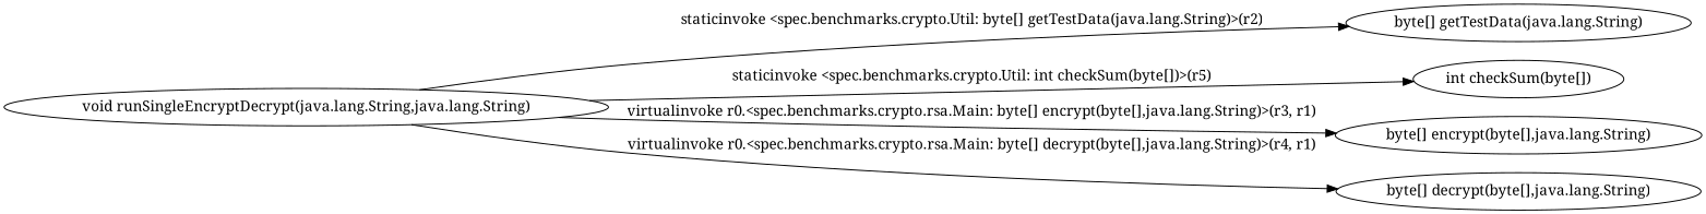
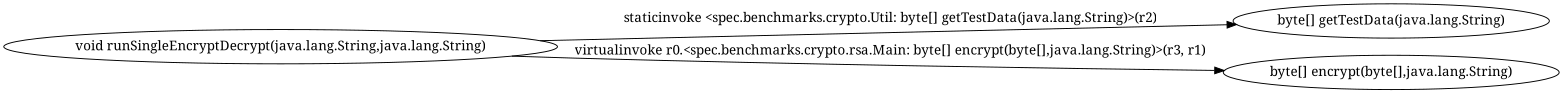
  digraph {
    fontname="Noto Serif"
    rankdir=LR
    node [fontname="Noto Serif"]
    edge [fontname="Noto Serif"]
    n1 [label="byte[] getTestData(java.lang.String)"]
-   n2 [label="int checkSum(byte[])"]
    n3 [label="byte[] encrypt(byte[],java.lang.String)"]
    n4 [label="void runSingleEncryptDecrypt(java.lang.String,java.lang.String)"]
-   n5 [label="byte[] decrypt(byte[],java.lang.String)"]
    n4 -> n1 [label="staticinvoke <spec.benchmarks.crypto.Util: byte[] getTestData(java.lang.String)>(r2)"]
-   n4 -> n2 [label="staticinvoke <spec.benchmarks.crypto.Util: int checkSum(byte[])>(r5)"]
    n4 -> n3 [label="virtualinvoke r0.<spec.benchmarks.crypto.rsa.Main: byte[] encrypt(byte[],java.lang.String)>(r3, r1)"]
-   n4 -> n5 [label="virtualinvoke r0.<spec.benchmarks.crypto.rsa.Main: byte[] decrypt(byte[],java.lang.String)>(r4, r1)"]
  }
